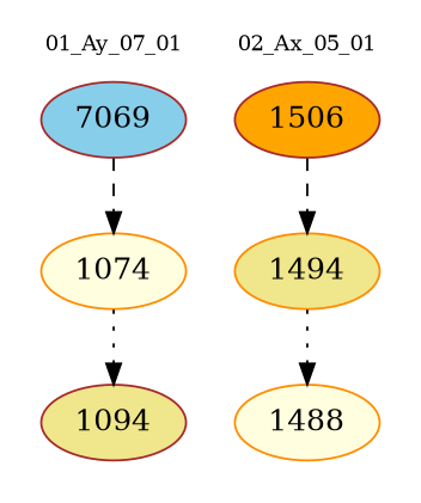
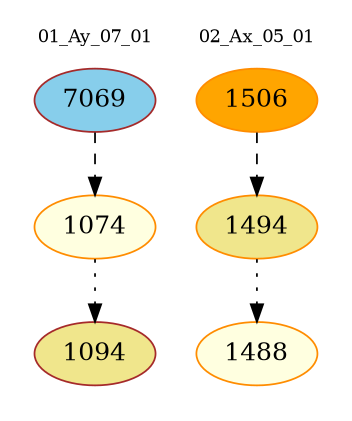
  digraph {
    node [color=darkorange fillcolor=lightyellow style=filled]
    edge [color=black style=dashed]
    n1 [color=brown fillcolor=skyblue label=7069]
    n2 [label=1074]
    n3 [color=brown fillcolor=khaki label=1094]
-   n4 [color=brown fillcolor=orange label=1506]
+   n4 [fillcolor=orange label=1506]
    n5 [fillcolor=khaki label=1494]
    n6 [label=1488]
    subgraph cluster_1 {
      color=white
      fontsize=10
      label="01_Ay_07_01"
      n1
      n2
      n3
    }
    subgraph cluster_2 {
      color=white
      fontsize=10
      label="02_Ax_05_01"
      n4
      n5
      n6
    }
    n1 -> n2
    n2 -> n3 [style=dotted]
    n4 -> n5
    n5 -> n6 [style=dotted]
  }
